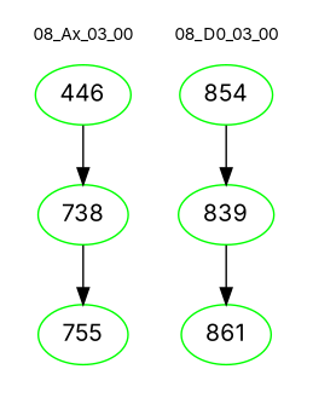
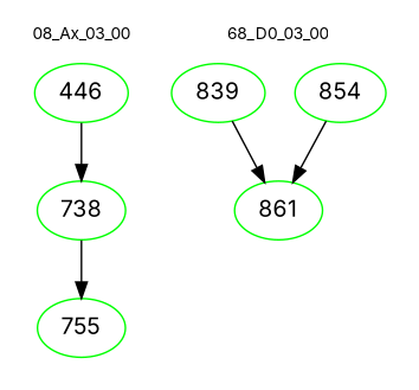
  digraph {
    fontname=Inter
    node [color=green fontname=Inter]
    edge [color=black fontname=Inter]
    n1 [label=446]
    n2 [label=738]
    n3 [label=755]
    n4 [label=854]
    n5 [label=839]
    n6 [label=861]
    subgraph cluster_1 {
      color=white
      fontsize=10
      label="08_Ax_03_00"
      n1
      n2
      n3
    }
    subgraph cluster_2 {
      color=white
      fontsize=10
-     label="08_D0_03_00"
+     label="68_D0_03_00"
      n4
      n5
      n6
    }
    n1 -> n2
    n2 -> n3
-   n4 -> n5
+   n4 -> n6
    n5 -> n6
  }
